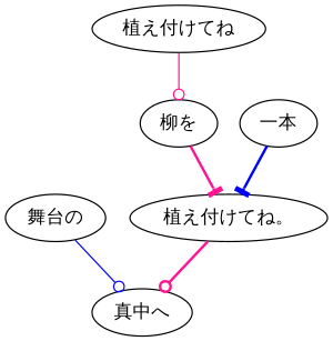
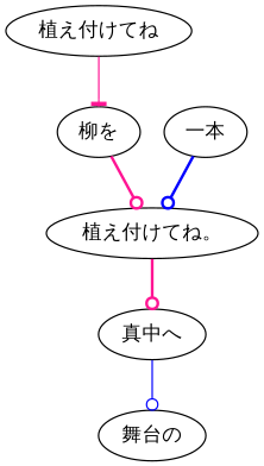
  digraph {
    edge [arrowhead=odot color=deeppink style=bold]
    n1 [label="舞台の"]
    n2 [label="真中へ"]
    n3 [label="植え付けてね。"]
    n4 [label="植え付けてね"]
    n5 [label="柳を"]
    n6 [label="一本"]
-   n1 -> n2 [color=blue style=solid]
+   n2 -> n1 [color=blue style=solid]
    n3 -> n2
-   n4 -> n5 [style=solid]
-   n5 -> n3 [arrowhead=tee]
-   n6 -> n3 [arrowhead=tee color=blue]
+   n4 -> n5 [arrowhead=tee style=solid]
+   n5 -> n3
+   n6 -> n3 [color=blue]
  }
